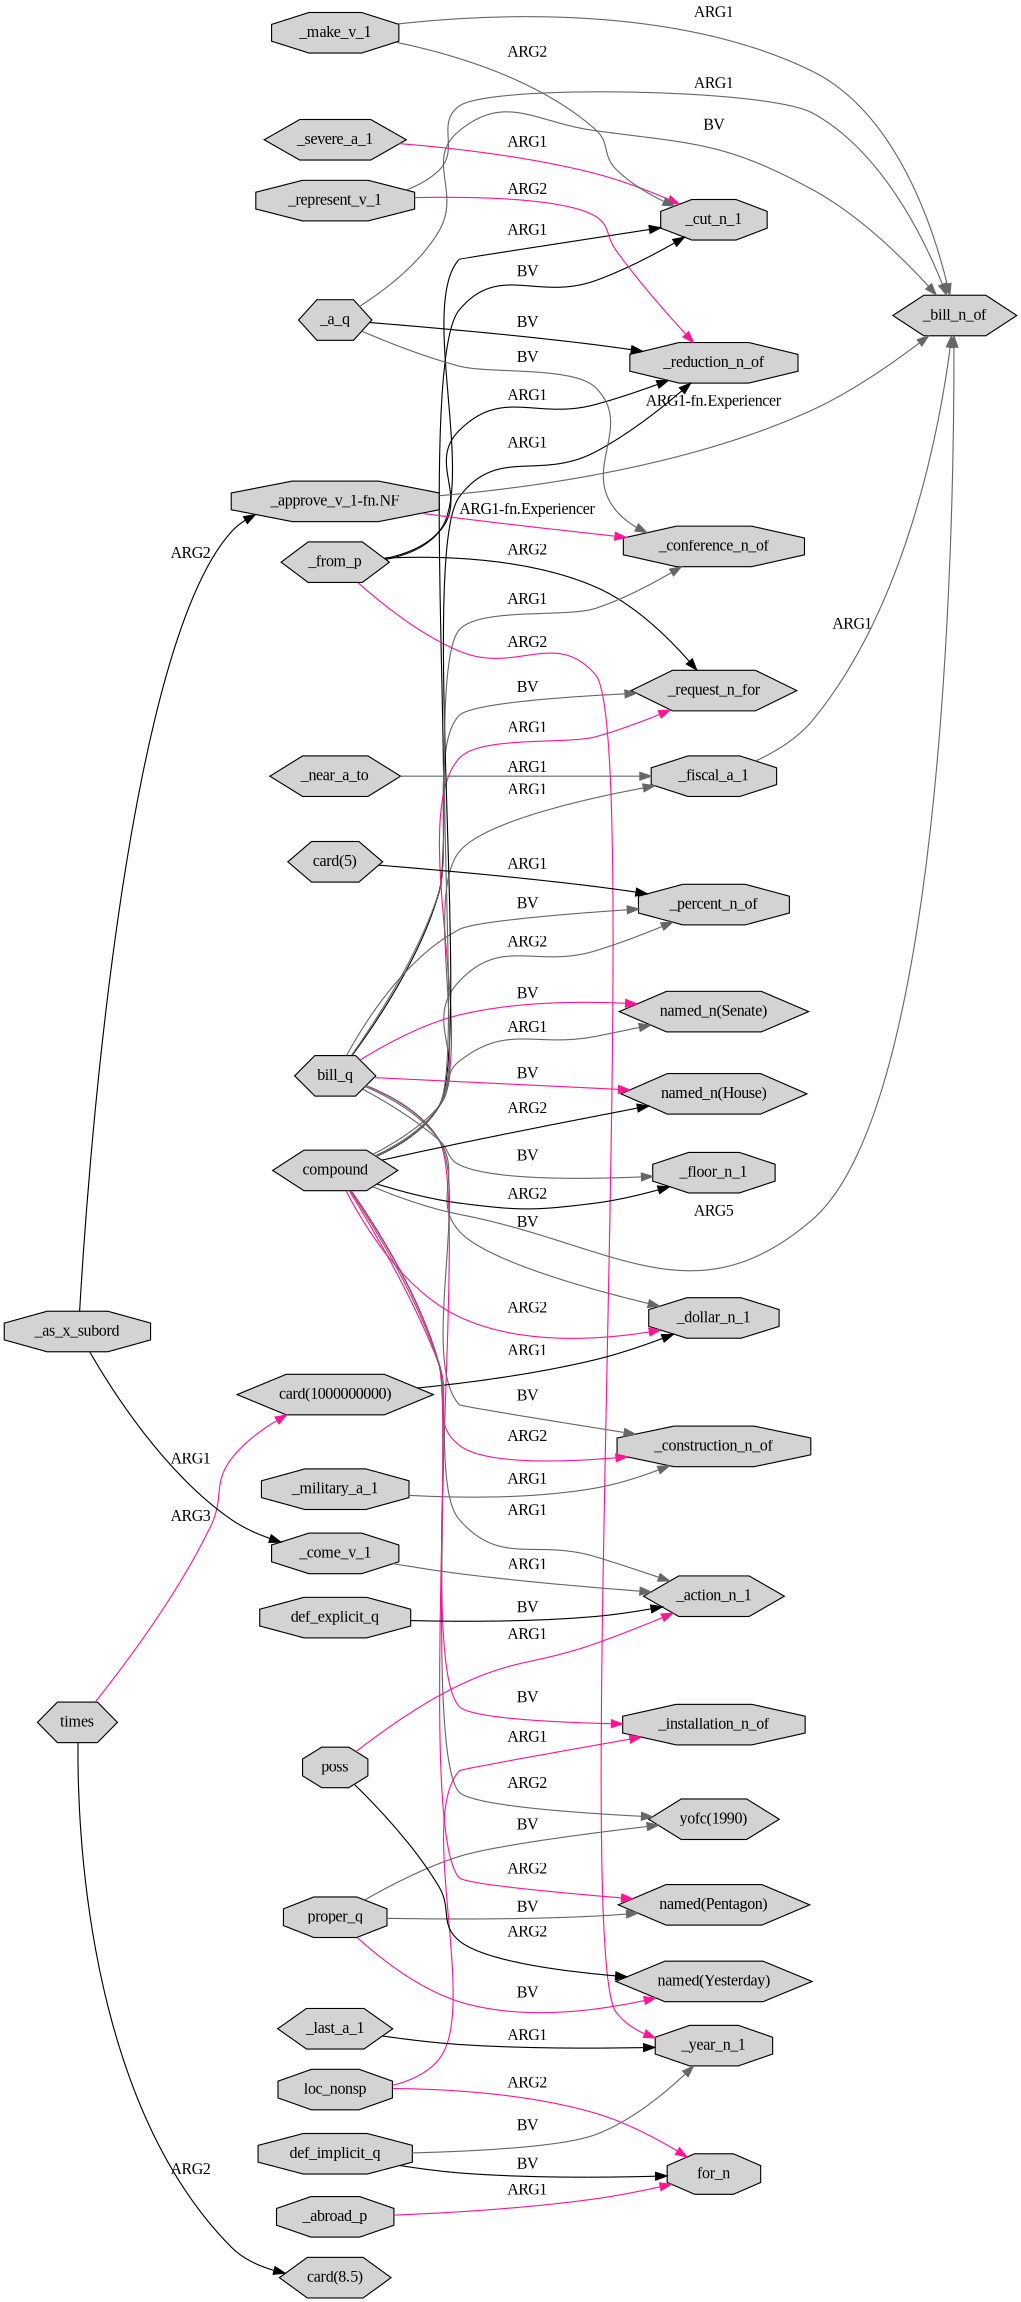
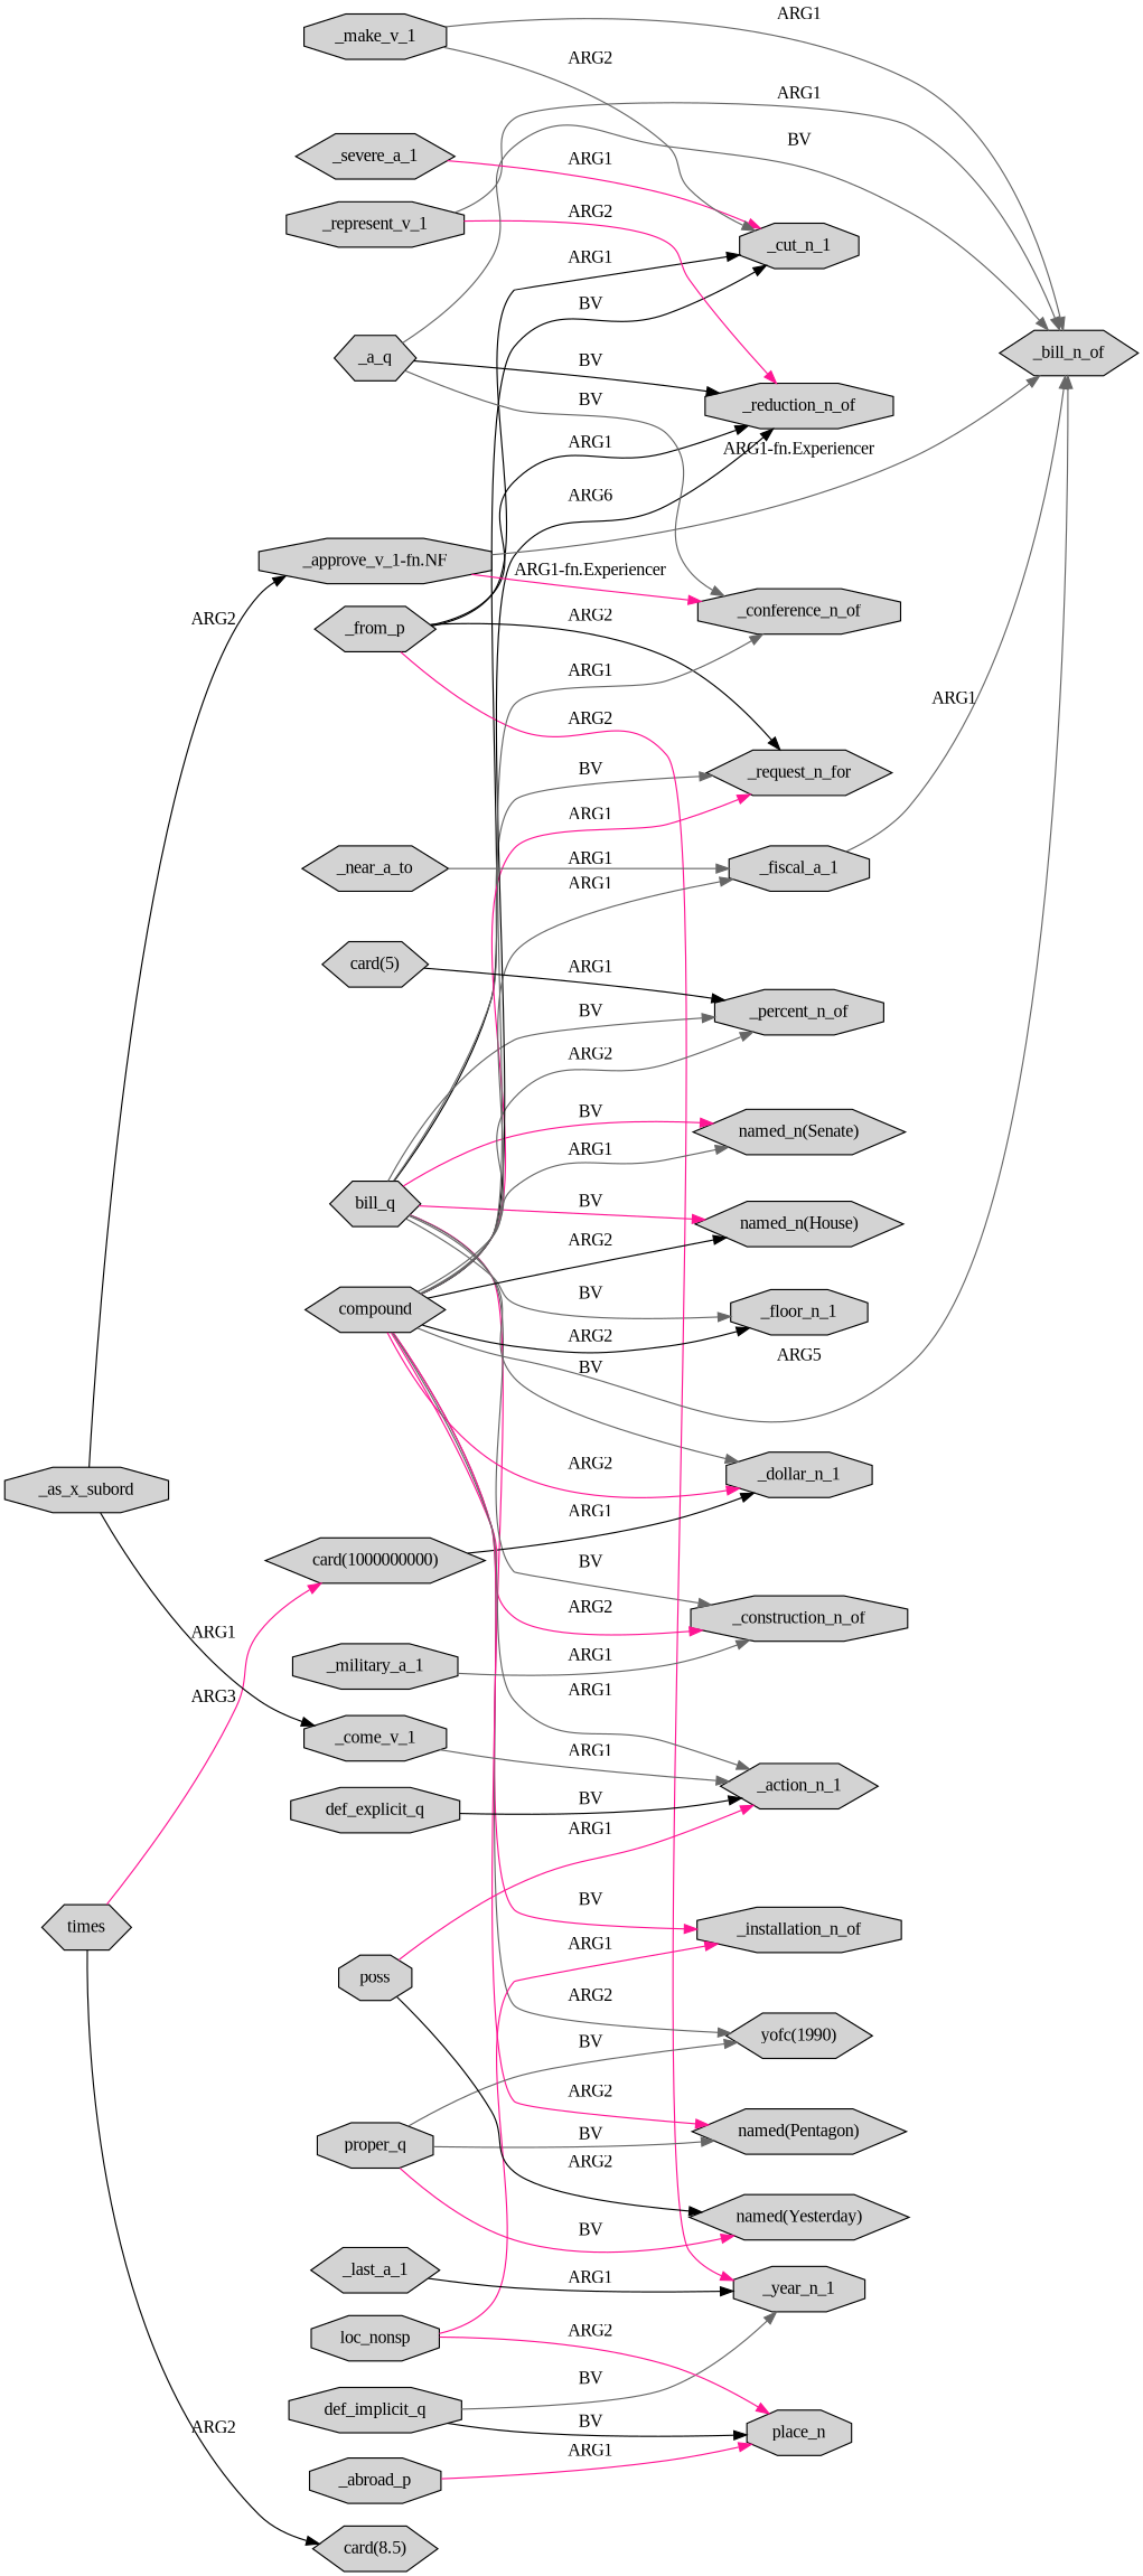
  digraph {
    fontname="Liberation Serif"
    rankdir=LR
    node [fontname="Liberation Serif" shape=octagon style=filled]
    edge [color=gray40 fontname="Liberation Serif"]
    n1 [label=bill_q shape=hexagon]
    "named_n(House)" [shape=hexagon]
    _cut_n_1
    _floor_n_1
    _installation_n_of
    _request_n_for [shape=hexagon]
    _construction_n_of
    _percent_n_of
    "named_n(Senate)" [shape=hexagon]
    _dollar_n_1
    _from_p [shape=hexagon]
    _reduction_n_of
    _year_n_1
    times [shape=hexagon]
    "card(8.5)" [shape=hexagon]
    "card(1000000000)" [shape=hexagon]
    compound [shape=hexagon]
    "yofc(1990)" [shape=hexagon]
    _bill_n_of [shape=hexagon]
    _conference_n_of
    "named(Pentagon)" [shape=hexagon]
    _action_n_1 [shape=hexagon]
    _fiscal_a_1
    _represent_v_1
    def_implicit_q
-   place_n [label=for_n]
+   place_n
    _a_q [shape=hexagon]
    proper_q
    "named(Yesterday)" [shape=hexagon]
    "_approve_v_1-fn.NF"
    loc_nonsp
    _severe_a_1 [shape=hexagon]
    def_explicit_q
    _military_a_1
    poss
    _come_v_1
    _make_v_1
    _as_x_subord
    _last_a_1 [shape=hexagon]
    "card(5)" [shape=hexagon]
    _near_a_to [shape=hexagon]
    _abroad_p
    n1 -> "named_n(House)" [color=deeppink label=BV]
    n1 -> _cut_n_1 [color=black label=BV]
    n1 -> _floor_n_1 [label=BV]
    n1 -> _installation_n_of [color=deeppink label=BV]
    n1 -> _request_n_for [label=BV]
    n1 -> _construction_n_of [label=BV]
    n1 -> _percent_n_of [label=BV]
    n1 -> "named_n(Senate)" [color=deeppink label=BV]
    n1 -> _dollar_n_1 [label=BV]
    _from_p -> _cut_n_1 [color=black label=ARG1]
    _from_p -> _request_n_for [color=black label=ARG2]
    _from_p -> _reduction_n_of [color=black label=ARG1]
    _from_p -> _year_n_1 [color=deeppink label=ARG2]
    times -> "card(8.5)" [color=black label=ARG2]
    times -> "card(1000000000)" [color=deeppink label=ARG3]
    "card(1000000000)" -> _dollar_n_1 [color=black label=ARG1]
    compound -> "named_n(House)" [color=black label=ARG2]
    compound -> _floor_n_1 [color=black label=ARG2]
    compound -> _request_n_for [color=deeppink label=ARG1]
    compound -> _construction_n_of [color=deeppink label=ARG2]
    compound -> _percent_n_of [label=ARG2]
    compound -> "named_n(Senate)" [label=ARG1]
    compound -> _dollar_n_1 [color=deeppink label=ARG2]
-   compound -> _reduction_n_of [color=black label=ARG1]
+   compound -> _reduction_n_of [color=black label=ARG6]
    compound -> "yofc(1990)" [label=ARG2]
    compound -> _bill_n_of [label=ARG5]
    compound -> _conference_n_of [label=ARG1]
    compound -> "named(Pentagon)" [color=deeppink label=ARG2]
    compound -> _action_n_1 [label=ARG1]
    compound -> _fiscal_a_1 [label=ARG1]
    _fiscal_a_1 -> _bill_n_of [label=ARG1]
    _represent_v_1 -> _reduction_n_of [color=deeppink label=ARG2]
    _represent_v_1 -> _bill_n_of [label=ARG1]
    def_implicit_q -> _year_n_1 [label=BV]
    def_implicit_q -> place_n [color=black label=BV]
    _a_q -> _reduction_n_of [color=black label=BV]
    _a_q -> _bill_n_of [label=BV]
    _a_q -> _conference_n_of [label=BV]
    proper_q -> "yofc(1990)" [label=BV]
    proper_q -> "named(Pentagon)" [label=BV]
    proper_q -> "named(Yesterday)" [color=deeppink label=BV]
    "_approve_v_1-fn.NF" -> _bill_n_of [label="ARG1-fn.Experiencer"]
    "_approve_v_1-fn.NF" -> _conference_n_of [color=deeppink label="ARG1-fn.Experiencer"]
    loc_nonsp -> _installation_n_of [color=deeppink label=ARG1]
    loc_nonsp -> place_n [color=deeppink label=ARG2]
    _severe_a_1 -> _cut_n_1 [color=deeppink label=ARG1]
    def_explicit_q -> _action_n_1 [color=black label=BV]
    _military_a_1 -> _construction_n_of [label=ARG1]
    poss -> _action_n_1 [color=deeppink label=ARG1]
    poss -> "named(Yesterday)" [color=black label=ARG2]
    _come_v_1 -> _action_n_1 [label=ARG1]
    _make_v_1 -> _cut_n_1 [label=ARG2]
    _make_v_1 -> _bill_n_of [label=ARG1]
    _as_x_subord -> "_approve_v_1-fn.NF" [color=black label=ARG2]
    _as_x_subord -> _come_v_1 [color=black label=ARG1]
    _last_a_1 -> _year_n_1 [color=black label=ARG1]
    "card(5)" -> _percent_n_of [color=black label=ARG1]
    _near_a_to -> _fiscal_a_1 [label=ARG1]
    _abroad_p -> place_n [color=deeppink label=ARG1]
  }
